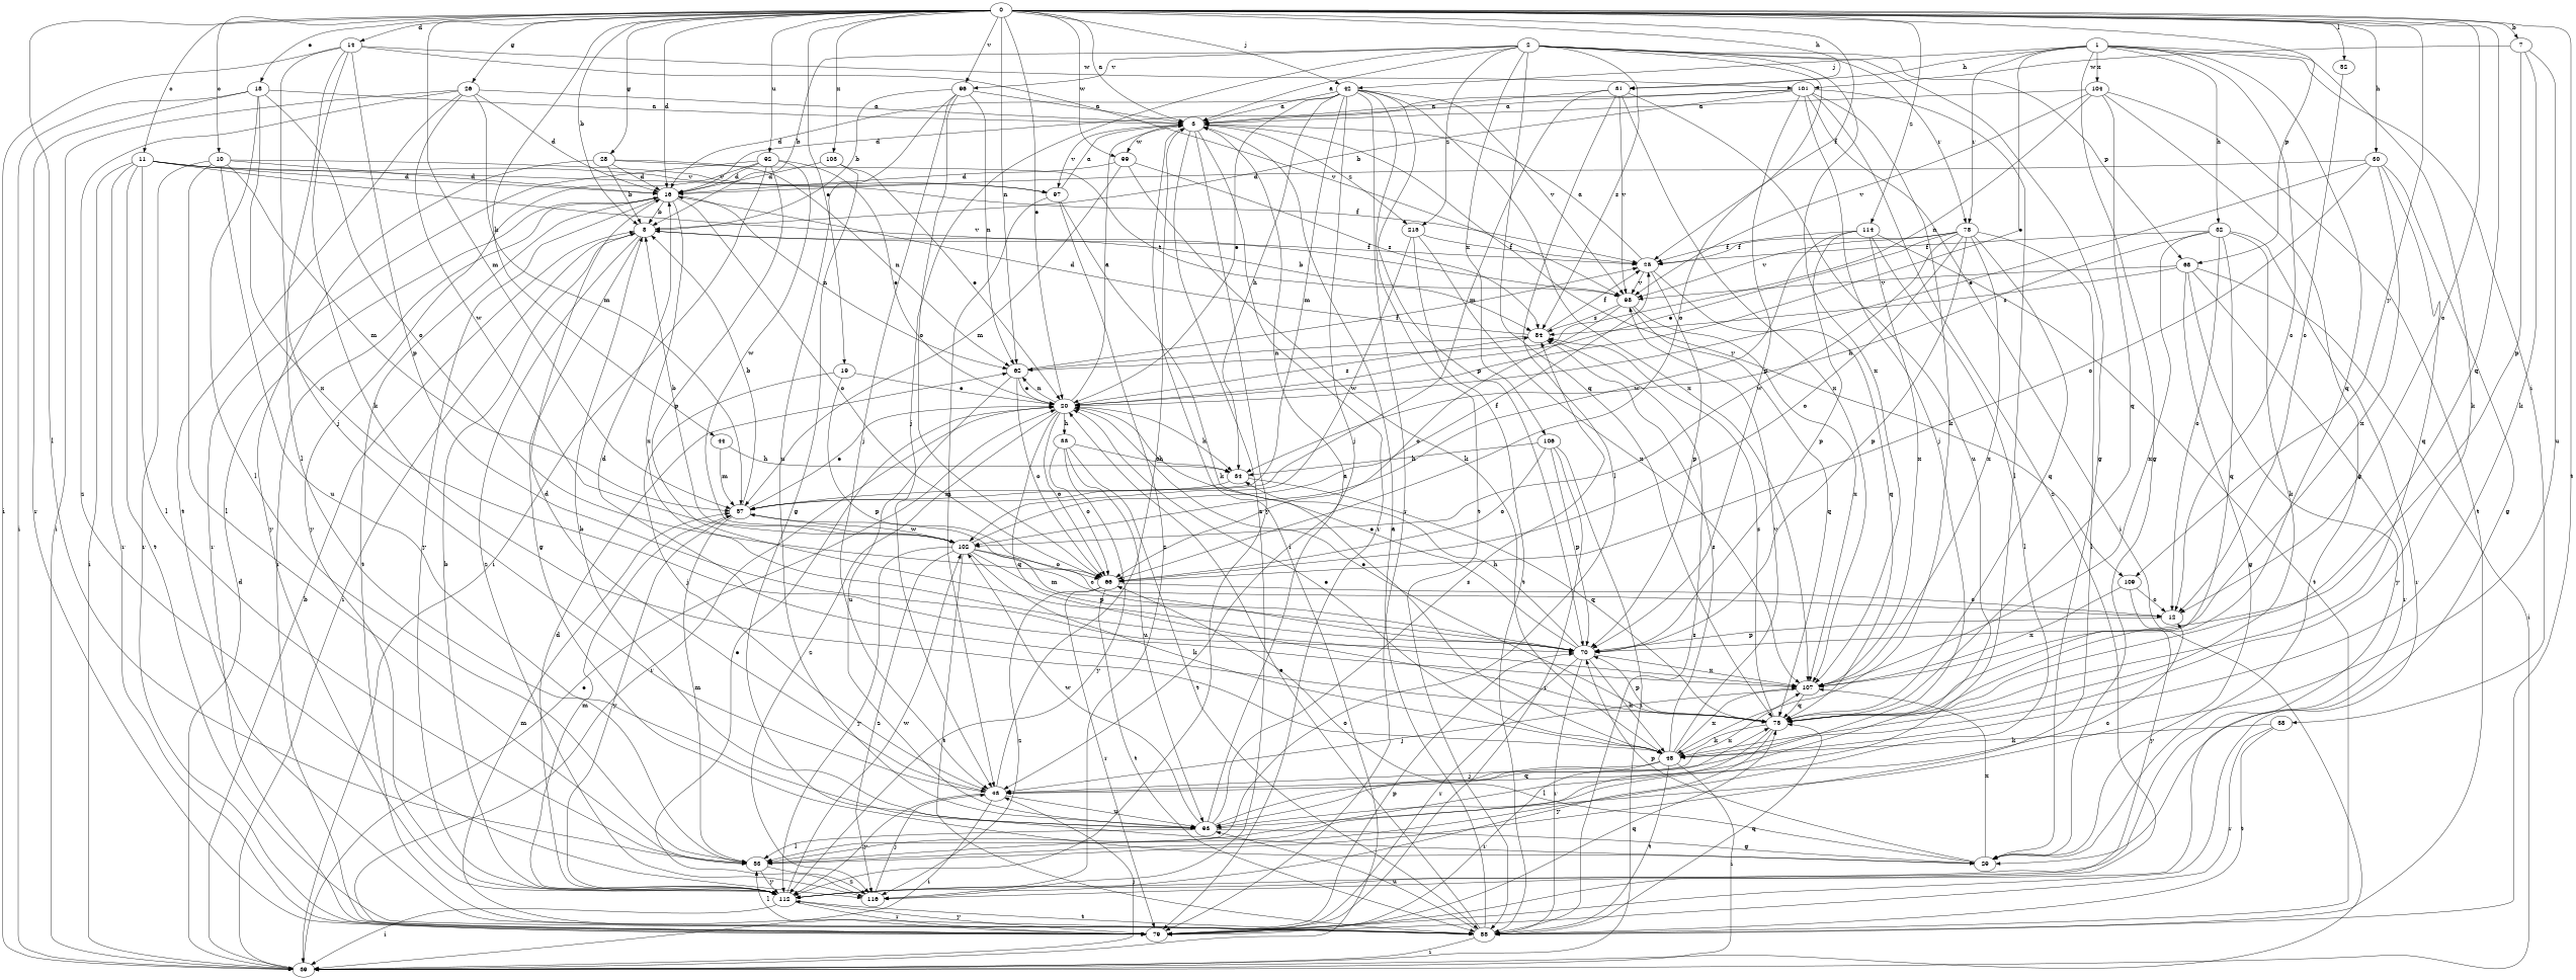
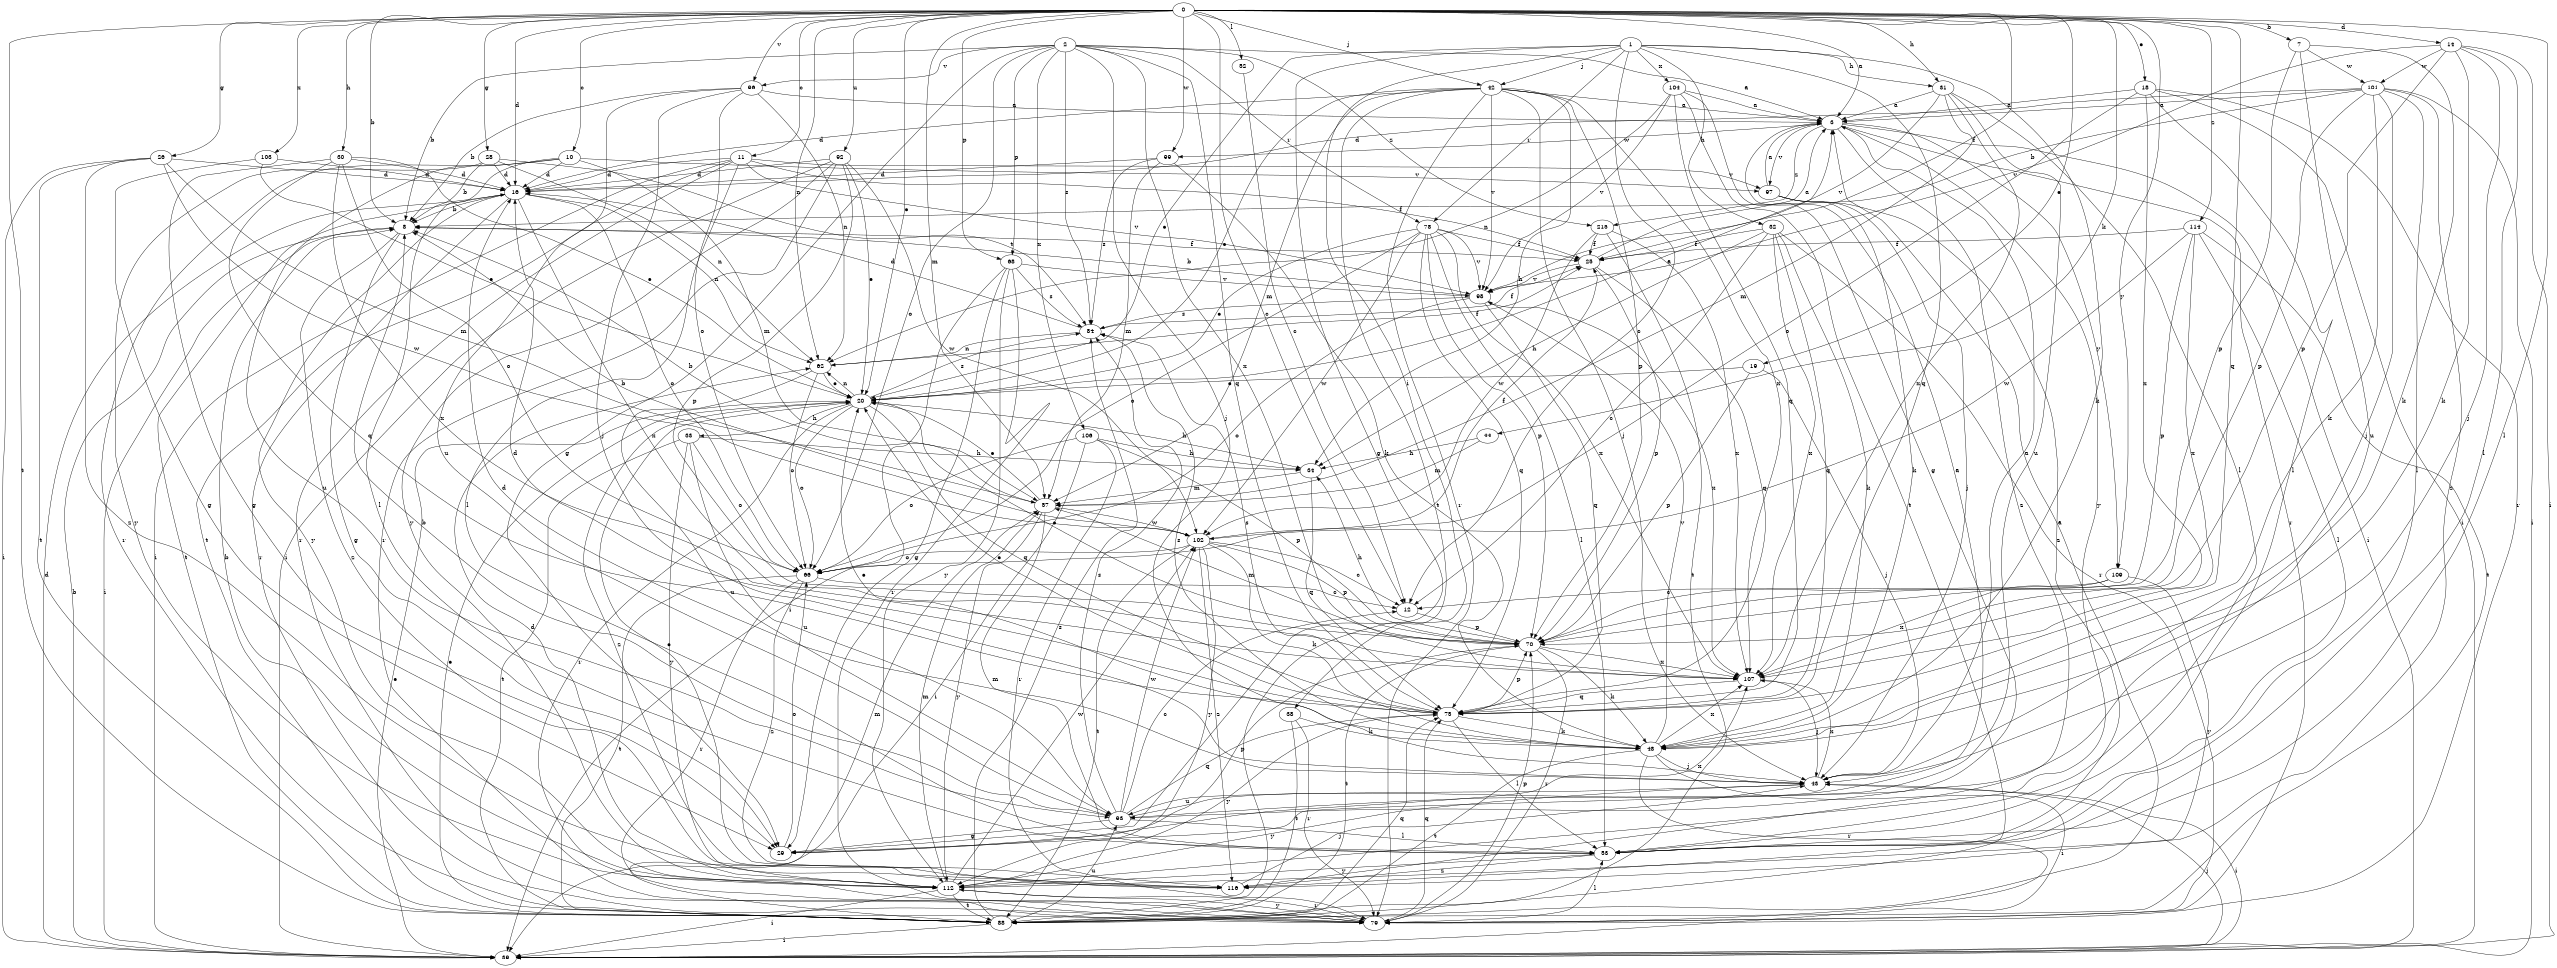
  strict digraph {
    0
    3
    7
    8
    10
    11
    12
    14
    16
    18
    19
    20
    25
    26
    28
    30
    31
    42
    44
    52
    53
    57
    62
    68
    75
    88
    92
    96
    99
    103
    109
    114
    n33 [label=215]
    39
    79
    97
    112
    116
    48
    70
    93
    101
    29
    98
    43
    66
    107
    84
    33
    34
    102
    1
    32
    38
    78
    104
    2
    106
    0 -> 3 [label=a]
    0 -> 7 [label=b]
    0 -> 8 [label=b]
    0 -> 10 [label=c]
    0 -> 11 [label=c]
    0 -> 12 [label=c]
    0 -> 14 [label=d]
    0 -> 16 [label=d]
    0 -> 18 [label=e]
    0 -> 19 [label=e]
    0 -> 20 [label=e]
    0 -> 25 [label=f]
    0 -> 26 [label=g]
    0 -> 28 [label=g]
    0 -> 30 [label=h]
    0 -> 31 [label=h]
    0 -> 42 [label=j]
    0 -> 44 [label=k]
    0 -> 52 [label=l]
    0 -> 53 [label=l]
    0 -> 57 [label=m]
    0 -> 62 [label=n]
    0 -> 68 [label=p]
    0 -> 75 [label=q]
    0 -> 88 [label=t]
    0 -> 92 [label=u]
    0 -> 96 [label=v]
    0 -> 99 [label=w]
    0 -> 103 [label=x]
    0 -> 109 [label=y]
    0 -> 114 [label=z]
    3 -> 99 [label=w]
    3 -> 109 [label=y]
    3 -> n33 [label=z]
    3 -> 39 [label=i]
    3 -> 79 [label=r]
    3 -> 97 [label=v]
    3 -> 112 [label=y]
    3 -> 116 [label=z]
    7 -> 48 [label=k]
    7 -> 70 [label=p]
    7 -> 93 [label=u]
    7 -> 101 [label=w]
    8 -> 25 [label=f]
    8 -> 39 [label=i]
    8 -> 116 [label=z]
    8 -> 29 [label=g]
    10 -> 16 [label=d]
    10 -> 53 [label=l]
    10 -> 57 [label=m]
    10 -> 79 [label=r]
    10 -> 97 [label=v]
    10 -> 93 [label=u]
    11 -> 16 [label=d]
    11 -> 25 [label=f]
    11 -> 53 [label=l]
    11 -> 88 [label=t]
    11 -> 39 [label=i]
    11 -> 79 [label=r]
    11 -> 97 [label=v]
    11 -> 98 [label=v]
    12 -> 70 [label=p]
    14 -> 53 [label=l]
    14 -> 39 [label=i]
    14 -> 48 [label=k]
    14 -> 70 [label=p]
    14 -> 101 [label=w]
    14 -> 98 [label=v]
    14 -> 43 [label=j]
    16 -> 8 [label=b]
    16 -> 62 [label=n]
    16 -> 88 [label=t]
    16 -> 79 [label=r]
    16 -> 112 [label=y]
    16 -> 66 [label=o]
    16 -> 107 [label=x]
    18 -> 3 [label=a]
    18 -> 53 [label=l]
    18 -> 39 [label=i]
    18 -> 79 [label=r]
    18 -> 66 [label=o]
    18 -> 107 [label=x]
    19 -> 20 [label=e]
    19 -> 70 [label=p]
    19 -> 43 [label=j]
    20 -> 3 [label=a]
    20 -> 62 [label=n]
    20 -> 75 [label=q]
    20 -> 79 [label=r]
    20 -> 116 [label=z]
    20 -> 66 [label=o]
    20 -> 84 [label=s]
    20 -> 33 [label=h]
    20 -> 34 [label=h]
    25 -> 3 [label=a]
    25 -> 75 [label=q]
    25 -> 70 [label=p]
    25 -> 98 [label=v]
-   26 -> 3 [label=a]
    26 -> 16 [label=d]
    26 -> 57 [label=m]
    26 -> 88 [label=t]
    26 -> 39 [label=i]
    26 -> 116 [label=z]
    26 -> 102 [label=w]
    28 -> 8 [label=b]
    28 -> 16 [label=d]
    28 -> 62 [label=n]
    28 -> 112 [label=y]
    28 -> 84 [label=t]
    30 -> 16 [label=d]
    30 -> 20 [label=e]
    30 -> 75 [label=q]
    30 -> 29 [label=g]
    30 -> 66 [label=o]
    30 -> 107 [label=x]
    31 -> 3 [label=a]
    31 -> 53 [label=l]
    31 -> 57 [label=m]
    31 -> 93 [label=u]
    31 -> 98 [label=v]
    31 -> 107 [label=x]
    42 -> 3 [label=a]
    42 -> 16 [label=d]
    42 -> 20 [label=e]
    42 -> 57 [label=m]
    42 -> 88 [label=t]
    42 -> 79 [label=r]
    42 -> 70 [label=p]
    42 -> 98 [label=v]
    42 -> 43 [label=j]
    42 -> 107 [label=x]
    42 -> 34 [label=h]
    44 -> 57 [label=m]
    44 -> 34 [label=h]
    52 -> 12 [label=c]
    53 -> 112 [label=y]
    53 -> 116 [label=z]
    57 -> 8 [label=b]
    57 -> 20 [label=e]
    57 -> 53 [label=m]
    57 -> 112 [label=y]
    57 -> 102 [label=w]
    62 -> 20 [label=e]
    62 -> 25 [label=f]
    62 -> 93 [label=u]
    62 -> 66 [label=o]
    68 -> 39 [label=i]
    68 -> 79 [label=r]
    68 -> 112 [label=y]
    68 -> 29 [label=g]
    68 -> 98 [label=v]
    68 -> 84 [label=s]
    75 -> 16 [label=d]
    75 -> 20 [label=e]
    75 -> 53 [label=l]
    75 -> 112 [label=y]
    75 -> 48 [label=k]
    75 -> 70 [label=p]
    75 -> 84 [label=s]
    88 -> 3 [label=a]
    88 -> 20 [label=e]
    88 -> 57 [label=m]
    88 -> 75 [label=q]
    88 -> 39 [label=i]
    88 -> 93 [label=u]
    88 -> 84 [label=s]
    92 -> 16 [label=d]
    92 -> 20 [label=e]
    92 -> 39 [label=i]
    92 -> 79 [label=r]
    92 -> 112 [label=y]
    92 -> 70 [label=p]
    92 -> 102 [label=w]
    96 -> 3 [label=a]
    96 -> 8 [label=b]
    96 -> 62 [label=n]
    96 -> 93 [label=u]
    96 -> 43 [label=j]
    96 -> 66 [label=o]
    99 -> 16 [label=d]
    99 -> 57 [label=m]
    99 -> 48 [label=k]
    99 -> 84 [label=s]
    103 -> 16 [label=d]
    103 -> 20 [label=e]
    103 -> 29 [label=g]
    109 -> 12 [label=c]
    109 -> 112 [label=y]
    109 -> 107 [label=x]
    114 -> 25 [label=f]
    114 -> 53 [label=l]
    114 -> 88 [label=t]
    114 -> 70 [label=p]
    114 -> 107 [label=x]
    114 -> 102 [label=w]
    n33 -> 25 [label=f]
    n33 -> 88 [label=t]
    n33 -> 107 [label=x]
    n33 -> 102 [label=w]
    39 -> 8 [label=b]
    39 -> 16 [label=d]
    39 -> 20 [label=e]
    39 -> 43 [label=j]
    79 -> 53 [label=l]
    79 -> 75 [label=q]
    79 -> 112 [label=y]
    79 -> 70 [label=p]
    97 -> 3 [label=a]
    97 -> 116 [label=z]
    97 -> 48 [label=k]
    97 -> 43 [label=j]
    112 -> 8 [label=b]
    112 -> 57 [label=m]
    112 -> 62 [label=d]
    112 -> 88 [label=t]
    112 -> 39 [label=i]
    112 -> 79 [label=r]
    112 -> 102 [label=w]
    116 -> 20 [label=e]
    116 -> 43 [label=j]
    48 -> 20 [label=e]
    48 -> 88 [label=t]
    48 -> 39 [label=i]
    48 -> 79 [label=r]
    48 -> 98 [label=v]
    48 -> 43 [label=j]
    48 -> 107 [label=x]
    48 -> 84 [label=s]
    70 -> 20 [label=e]
    70 -> 57 [label=m]
-   70 -> 88 [label=r]
+   70 -> 88 [label=t]
    70 -> 79 [label=r]
    70 -> 48 [label=k]
    70 -> 107 [label=x]
    70 -> 34 [label=h]
    93 -> 3 [label=a]
    93 -> 8 [label=b]
    93 -> 12 [label=c]
    93 -> 53 [label=l]
    93 -> 75 [label=q]
    93 -> 29 [label=g]
    93 -> 84 [label=s]
    93 -> 102 [label=w]
    101 -> 3 [label=a]
    101 -> 8 [label=b]
    101 -> 16 [label=d]
    101 -> 53 [label=l]
    101 -> 39 [label=i]
    101 -> 116 [label=z]
    101 -> 48 [label=k]
    101 -> 70 [label=p]
    101 -> 43 [label=j]
    29 -> 70 [label=p]
    29 -> 66 [label=o]
    29 -> 107 [label=x]
    98 -> 8 [label=b]
    98 -> 75 [label=q]
    98 -> 66 [label=o]
    98 -> 107 [label=x]
    98 -> 84 [label=s]
    43 -> 3 [label=a]
    43 -> 16 [label=d]
    43 -> 39 [label=i]
    43 -> 112 [label=y]
    43 -> 93 [label=u]
    43 -> 107 [label=x]
    66 -> 12 [label=c]
    66 -> 88 [label=t]
    66 -> 79 [label=r]
    66 -> 116 [label=z]
    107 -> 75 [label=q]
    107 -> 43 [label=j]
    84 -> 16 [label=d]
    84 -> 25 [label=f]
    84 -> 62 [label=n]
    33 -> 88 [label=t]
    33 -> 112 [label=y]
    33 -> 93 [label=u]
    33 -> 66 [label=o]
    33 -> 34 [label=h]
    34 -> 57 [label=m]
    34 -> 75 [label=q]
    102 -> 8 [label=b]
    102 -> 12 [label=c]
    102 -> 25 [label=f]
    102 -> 88 [label=t]
    102 -> 112 [label=y]
    102 -> 116 [label=z]
    102 -> 48 [label=k]
    102 -> 70 [label=p]
    102 -> 66 [label=o]
    1 -> 12 [label=c]
    1 -> 20 [label=e]
    1 -> 31 [label=h]
    1 -> 42 [label=j]
    1 -> 75 [label=q]
    1 -> 48 [label=k]
    1 -> 29 [label=g]
    1 -> 32 [label=h]
    1 -> 38 [label=i]
    1 -> 78 [label=r]
    1 -> 104 [label=x]
    32 -> 12 [label=c]
    32 -> 25 [label=f]
    32 -> 75 [label=q]
    32 -> 79 [label=r]
    32 -> 48 [label=k]
    32 -> 107 [label=x]
    32 -> 34 [label=h]
    38 -> 88 [label=t]
    38 -> 79 [label=r]
    38 -> 48 [label=k]
    78 -> 20 [label=e]
    78 -> 25 [label=f]
    78 -> 53 [label=l]
    78 -> 75 [label=q]
    78 -> 70 [label=p]
    78 -> 98 [label=v]
    78 -> 66 [label=o]
    78 -> 107 [label=x]
    78 -> 102 [label=w]
    104 -> 3 [label=a]
    104 -> 62 [label=n]
    104 -> 75 [label=q]
    104 -> 88 [label=t]
    104 -> 29 [label=g]
    104 -> 98 [label=v]
    2 -> 3 [label=a]
    2 -> 8 [label=b]
    2 -> 68 [label=p]
    2 -> 75 [label=q]
    2 -> 96 [label=v]
    2 -> n33 [label=z]
    2 -> 29 [label=g]
    2 -> 43 [label=j]
    2 -> 66 [label=o]
    2 -> 107 [label=x]
    2 -> 84 [label=s]
    2 -> 78 [label=r]
    2 -> 106 [label=x]
    106 -> 39 [label=i]
    106 -> 79 [label=r]
    106 -> 70 [label=p]
    106 -> 66 [label=o]
    106 -> 34 [label=h]
  }
